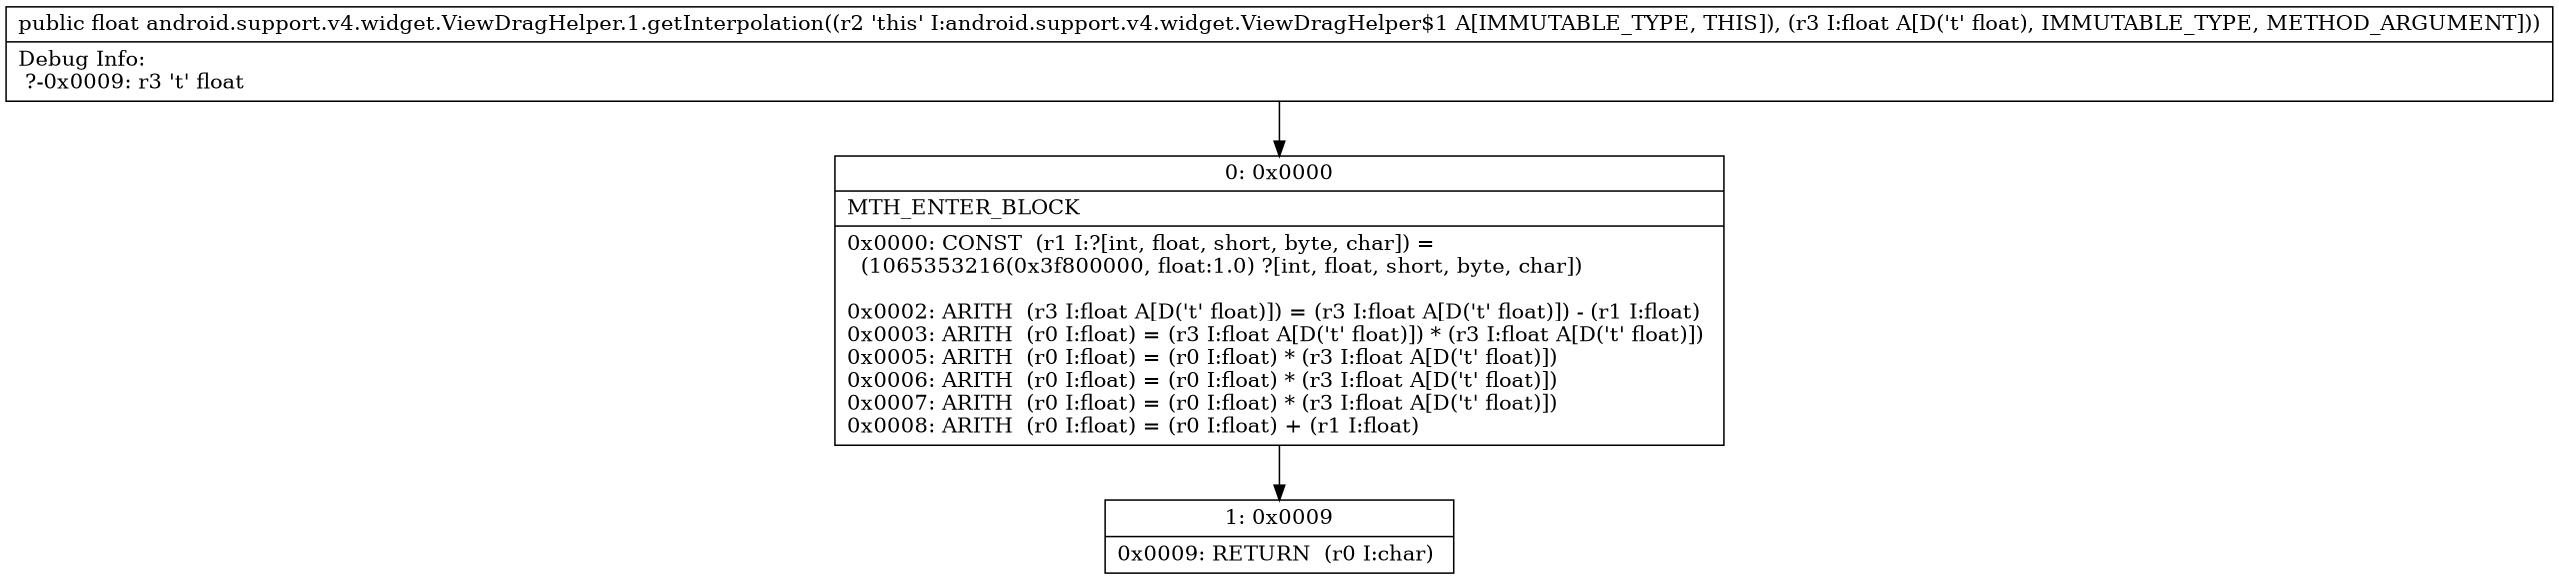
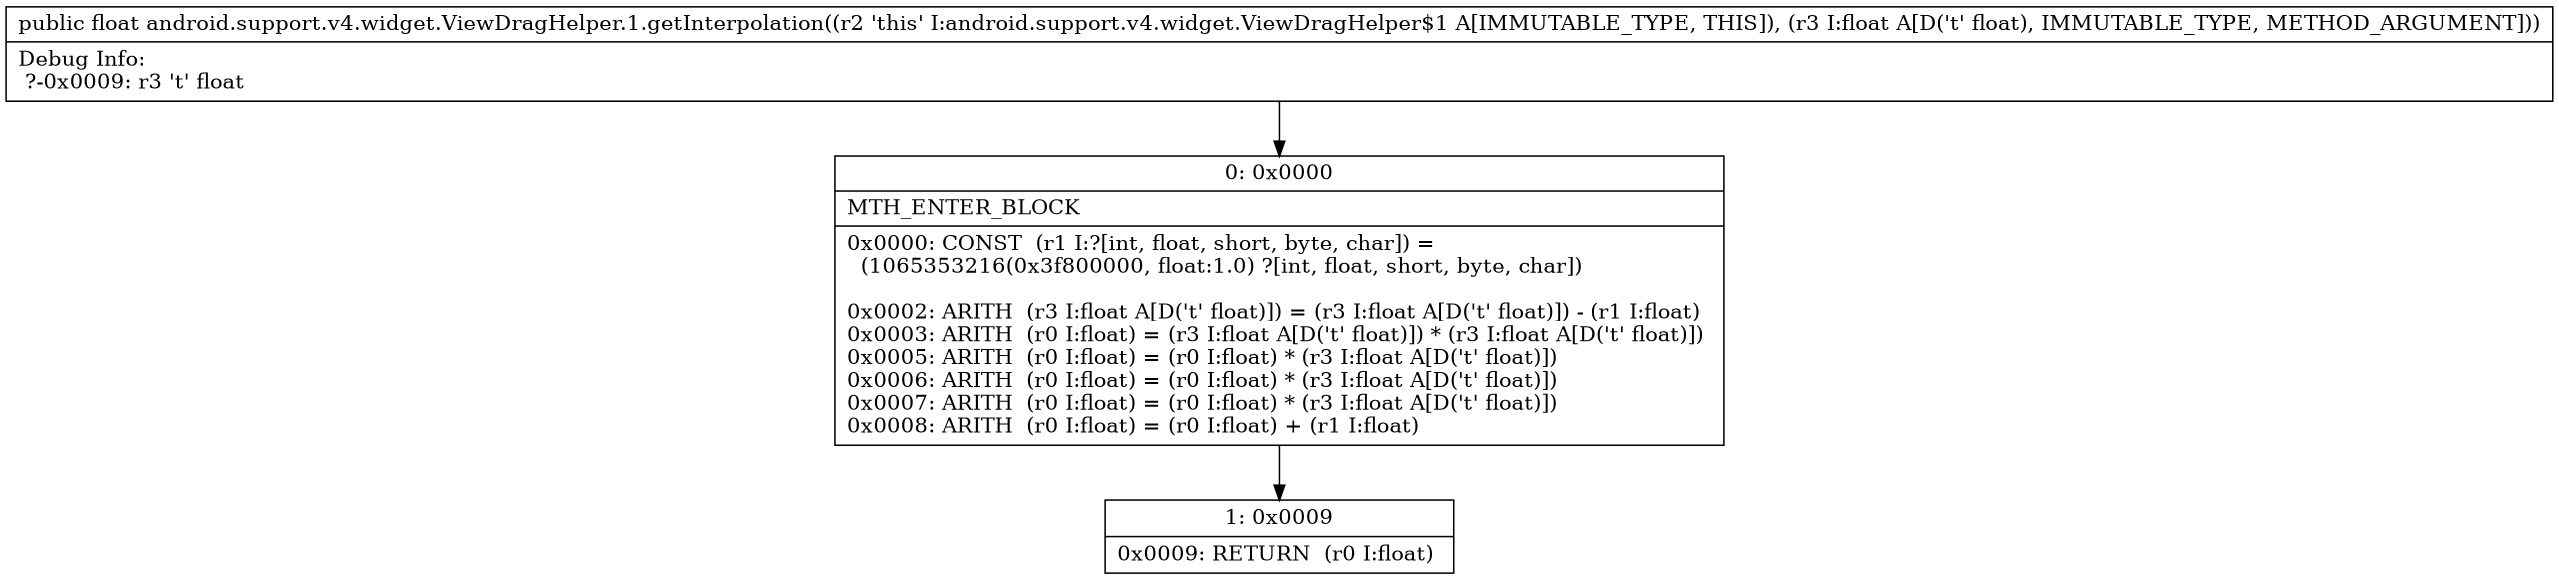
  digraph {
    node [shape=record]
    n1 [label="{0\:\ 0x0000|MTH_ENTER_BLOCK\l|0x0000: CONST  (r1 I:?[int, float, short, byte, char]) = \l  (1065353216(0x3f800000, float:1.0) ?[int, float, short, byte, char])\l \l0x0002: ARITH  (r3 I:float A[D('t' float)]) = (r3 I:float A[D('t' float)]) \- (r1 I:float) \l0x0003: ARITH  (r0 I:float) = (r3 I:float A[D('t' float)]) * (r3 I:float A[D('t' float)]) \l0x0005: ARITH  (r0 I:float) = (r0 I:float) * (r3 I:float A[D('t' float)]) \l0x0006: ARITH  (r0 I:float) = (r0 I:float) * (r3 I:float A[D('t' float)]) \l0x0007: ARITH  (r0 I:float) = (r0 I:float) * (r3 I:float A[D('t' float)]) \l0x0008: ARITH  (r0 I:float) = (r0 I:float) + (r1 I:float) \l}"]
-   n2 [label="{1\:\ 0x0009|0x0009: RETURN  (r0 I:char) \l}"]
+   n2 [label="{1\:\ 0x0009|0x0009: RETURN  (r0 I:float) \l}"]
    n3 [label="{public float android.support.v4.widget.ViewDragHelper.1.getInterpolation((r2 'this' I:android.support.v4.widget.ViewDragHelper$1 A[IMMUTABLE_TYPE, THIS]), (r3 I:float A[D('t' float), IMMUTABLE_TYPE, METHOD_ARGUMENT]))  | Debug Info:\l  ?\-0x0009: r3 't' float\l}"]
    n1 -> n2
    n3 -> n1
  }
